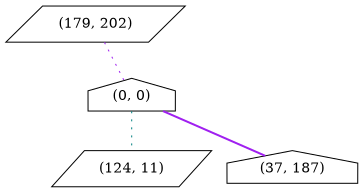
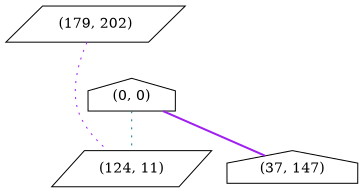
  graph {
    node [shape=parallelogram]
    edge [color=purple style=dotted weight=1]
    "(179, 202)"
    "(124, 11)"
    "(0, 0)" [shape=house]
-   "(37, 187)" [shape=house]
-   "(179, 202)" -- "(0, 0)"
+   "(37, 187)" [shape=house label="(37, 147)"]
+   "(179, 202)" -- "(124, 11)"
    "(0, 0)" -- "(124, 11)" [color=teal weight=4]
    "(0, 0)" -- "(37, 187)" [style=bold]
  }
